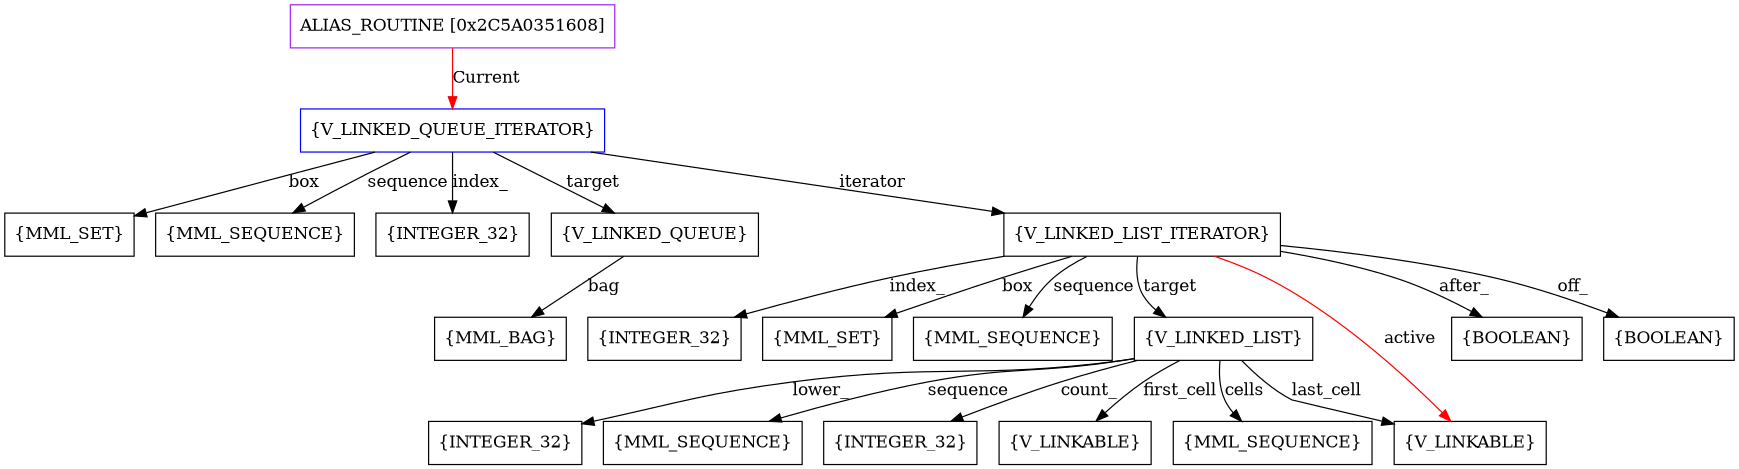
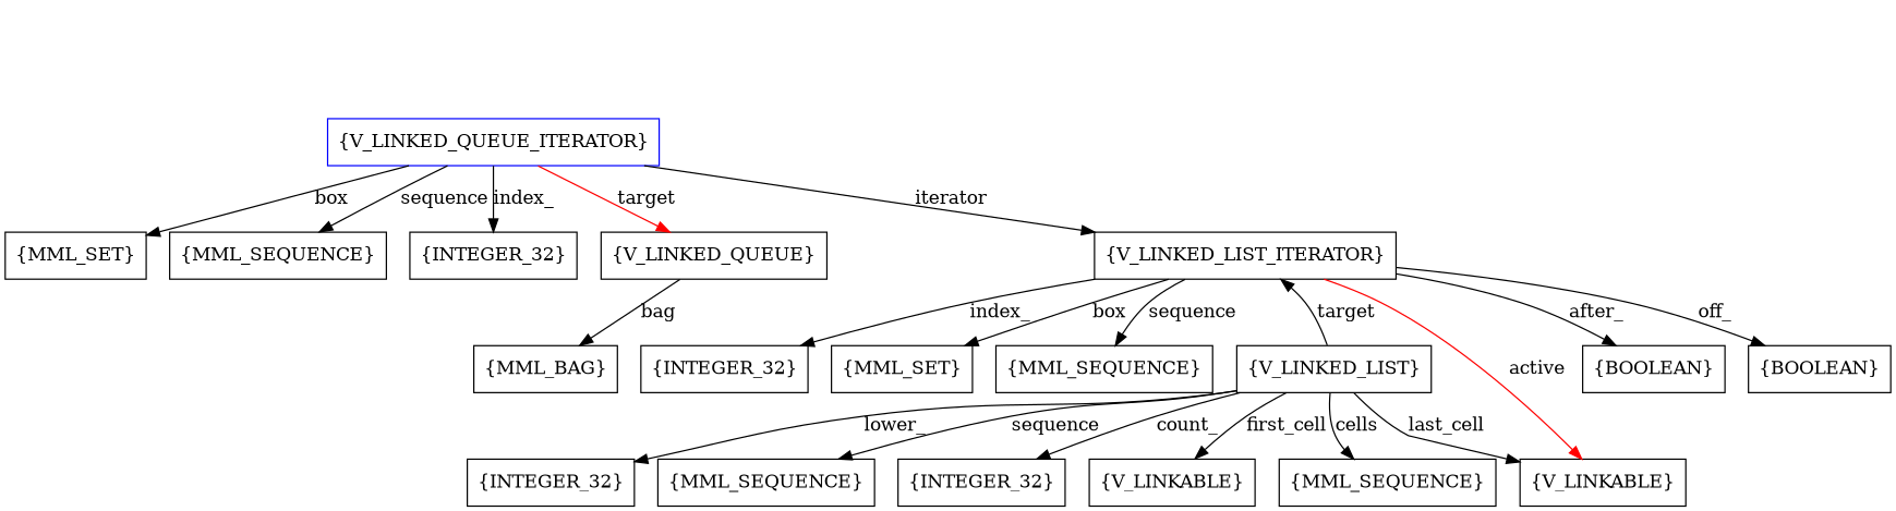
  digraph {
    node [shape=box]
-   n1 [color=purple label=<ALIAS_ROUTINE [0x2C5A0351608]>]
    n2 [color=blue label=<{V_LINKED_QUEUE_ITERATOR}>]
    n3 [label=<{MML_SET}>]
    n4 [label=<{MML_SEQUENCE}>]
    n5 [label=<{INTEGER_32}>]
    n6 [label=<{V_LINKED_QUEUE}>]
    n7 [label=<{V_LINKED_LIST_ITERATOR}>]
    n8 [label=<{MML_BAG}>]
    n9 [label=<{BOOLEAN}>]
    n10 [label=<{INTEGER_32}>]
    n11 [label=<{MML_SET}>]
    n12 [label=<{MML_SEQUENCE}>]
    n13 [label=<{V_LINKED_LIST}>]
    n14 [label=<{V_LINKABLE}>]
    n15 [label=<{BOOLEAN}>]
    n16 [label=<{INTEGER_32}>]
    n17 [label=<{MML_SEQUENCE}>]
    n18 [label=<{INTEGER_32}>]
    n19 [label=<{V_LINKABLE}>]
    n20 [label=<{MML_SEQUENCE}>]
-   n1 -> n2 [color=red label=<Current>]
    n2 -> n3 [label=box]
    n2 -> n4 [label=<sequence>]
    n2 -> n5 [label=<index_>]
-   n2 -> n6 [label=<target>]
+   n2 -> n6 [label=<target> color=red]
    n2 -> n7 [color=black label=<iterator>]
    n6 -> n8 [label=<bag>]
    n7 -> n9 [label=<off_>]
    n7 -> n10 [label=<index_>]
    n7 -> n11 [label=box]
    n7 -> n12 [label=<sequence>]
-   n7 -> n13 [label=<target>]
+   n13 -> n7 [label=<target>]
    n7 -> n14 [color=red label=<active>]
    n7 -> n15 [label=<after_>]
    n13 -> n14 [label=<last_cell>]
    n13 -> n16 [label=<lower_>]
    n13 -> n17 [label=<sequence>]
    n13 -> n18 [label=<count_>]
    n13 -> n19 [label=<first_cell>]
    n13 -> n20 [label=<cells>]
  }
